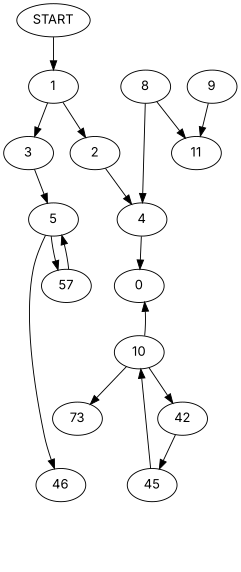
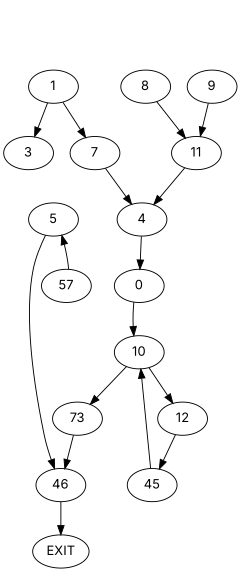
  digraph {
    fontname=Inter
    node [fontname=Inter]
    edge [fontname=Inter]
-   n1 [label=START]
    1
-   2
+   2 [label=7]
    3
+   n5 [label=EXIT]
    4
    5
    n8 [label=0]
    n9 [label=46]
    n10 [label=57]
    10
    8
    11
    9
-   12 [label=42]
+   12
    n16 [label=73]
    n17 [label=45]
-   n1 -> 1
    1 -> 2
    1 -> 3
    2 -> 4
-   3 -> 5
    4 -> n8
    5 -> n9
-   5 -> n10
-   10 -> n8
+   n8 -> 10
+   n9 -> n5
    n10 -> 5
    10 -> 12
    10 -> n16
    8 -> 11
-   8 -> 4
+   11 -> 4
    9 -> 11
    12 -> n17
+   n16 -> n9
    n17 -> 10
  }
